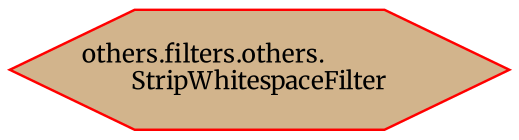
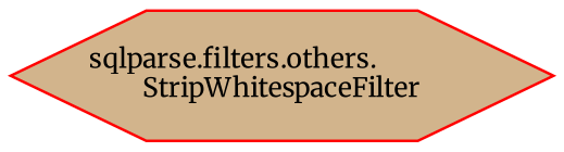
  digraph {
    rankdir=LR
    fontname=Merriweather
-   n1 [color=red fillcolor=tan fontname=Merriweather fontsize=10 height=0.2 label="others.filters.others.\lStripWhitespaceFilter" shape=hexagon style=filled width=0.4]
+   n1 [color=red fillcolor=tan fontname=Merriweather fontsize=10 height=0.2 label="sqlparse.filters.others.\lStripWhitespaceFilter" shape=hexagon style=filled width=0.4]
  }
